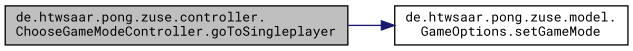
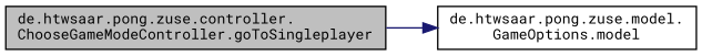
  digraph {
    rankdir=LR
    fontname="Roboto Mono"
    node [color=black fontname="Roboto Mono" fontsize=10 shape=record style=filled]
    n1 [fillcolor=grey75 fontcolor=black height=0.2 label="de.htwsaar.pong.zuse.controller.\lChooseGameModeController.goToSingleplayer" width=0.4]
-   n2 [fillcolor=white height=0.2 label="de.htwsaar.pong.zuse.model.\lGameOptions.setGameMode" width=0.4]
+   n2 [fillcolor=white height=0.2 label="de.htwsaar.pong.zuse.model.\lGameOptions.model" width=0.4]
    n1 -> n2 [color=midnightblue fontname="Roboto Mono" fontsize=10 labelfontname=Helvetica labelfontsize=10 style=solid]
  }
